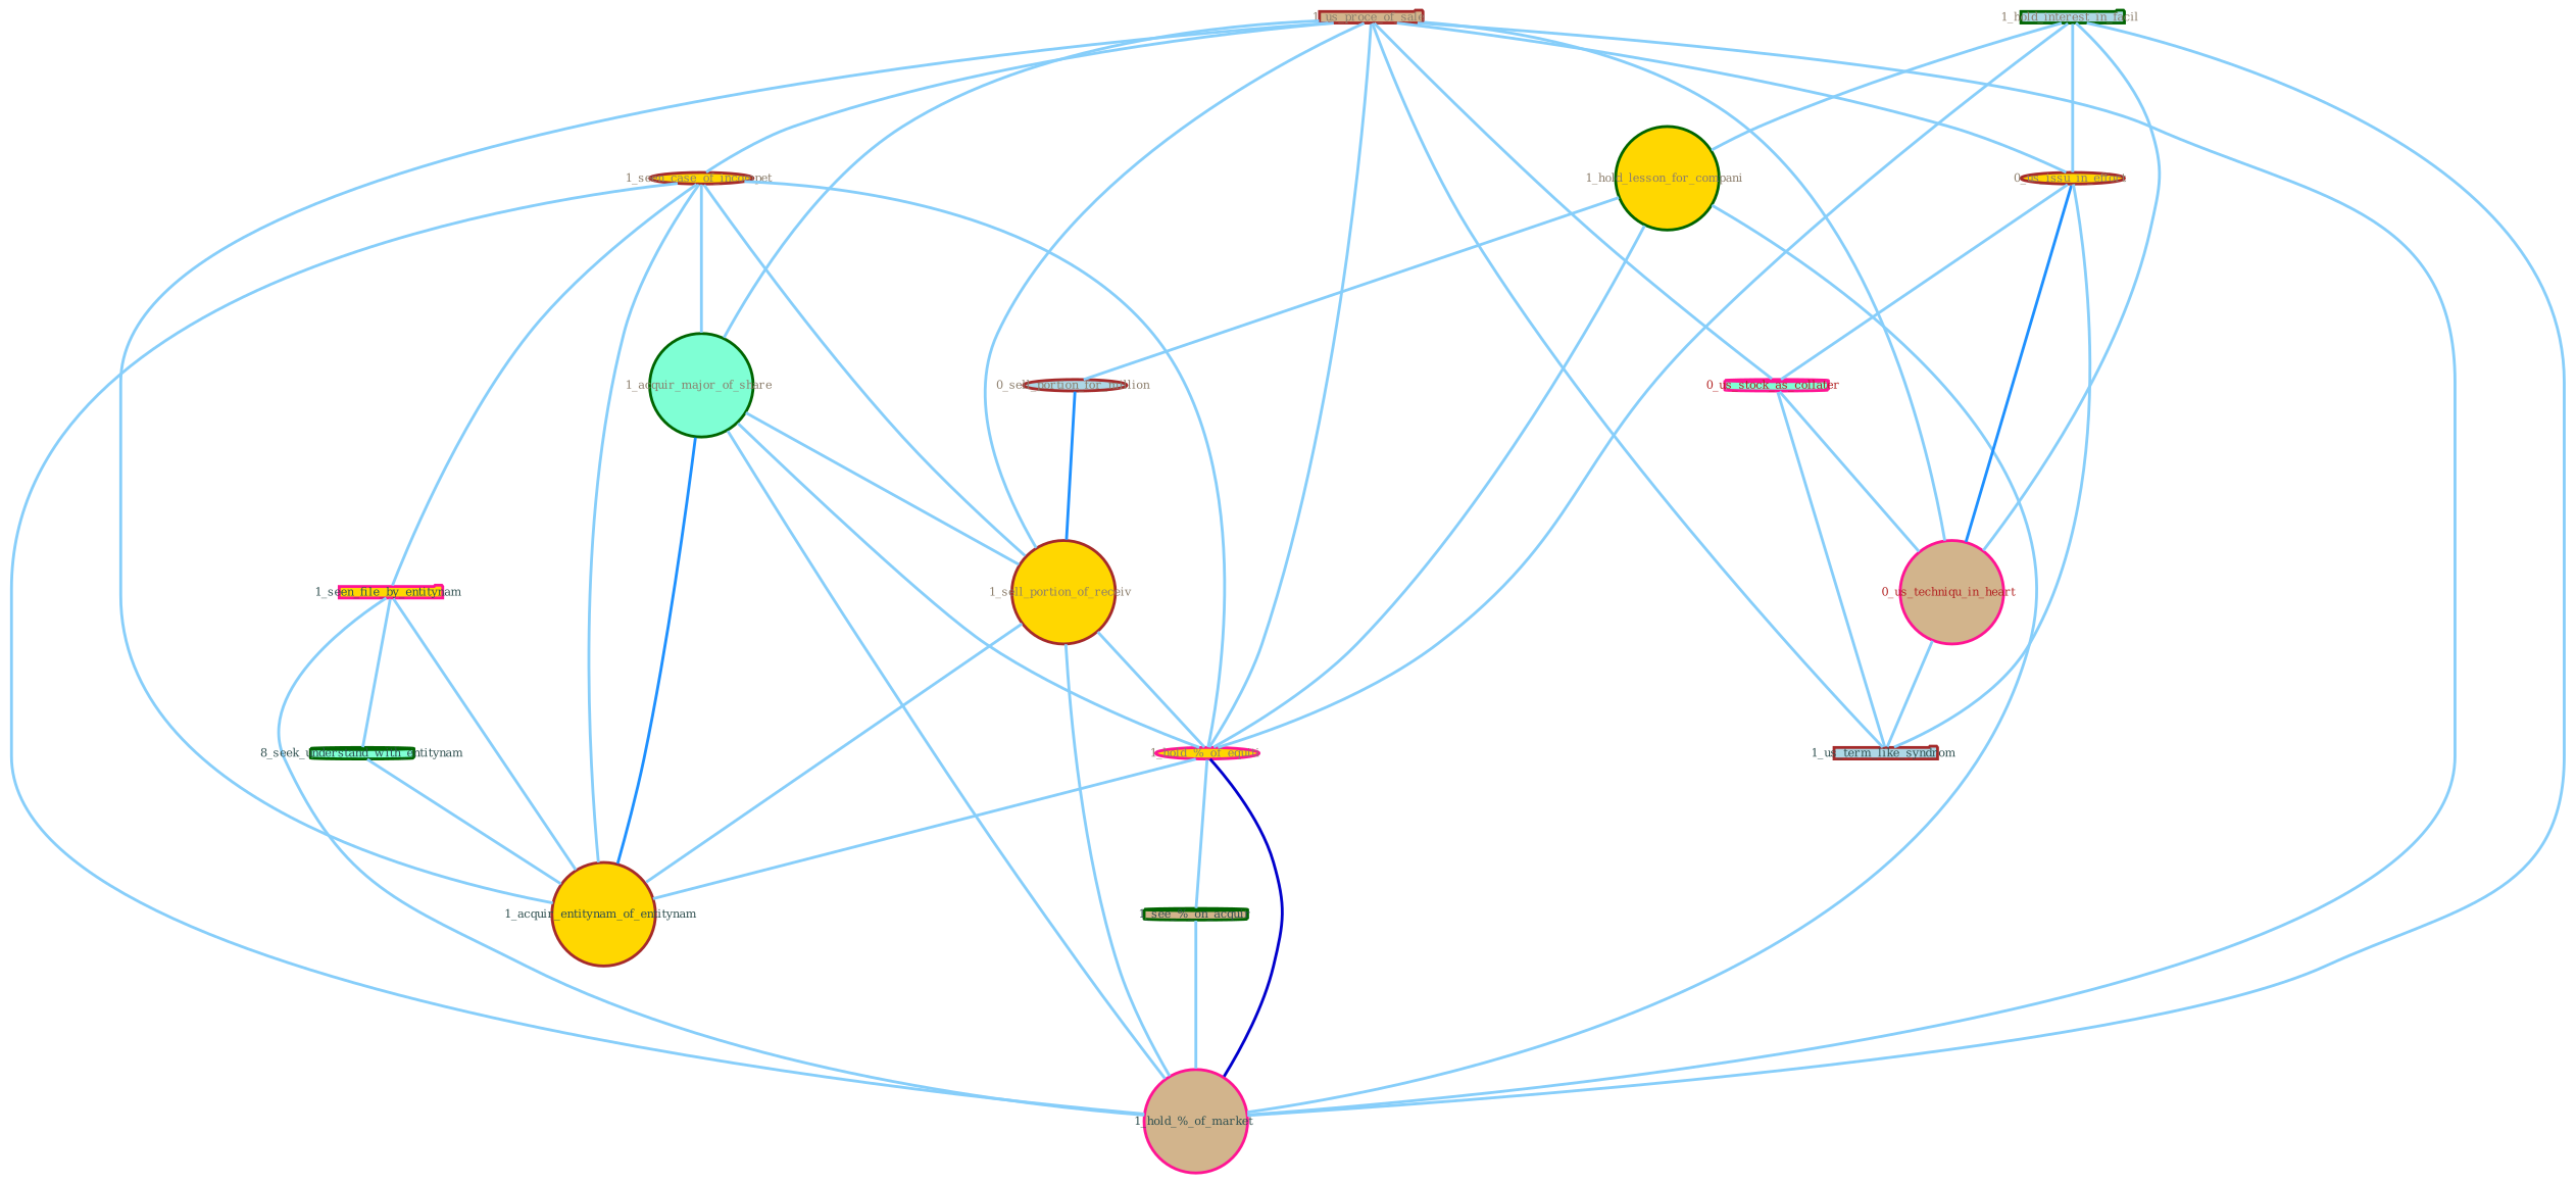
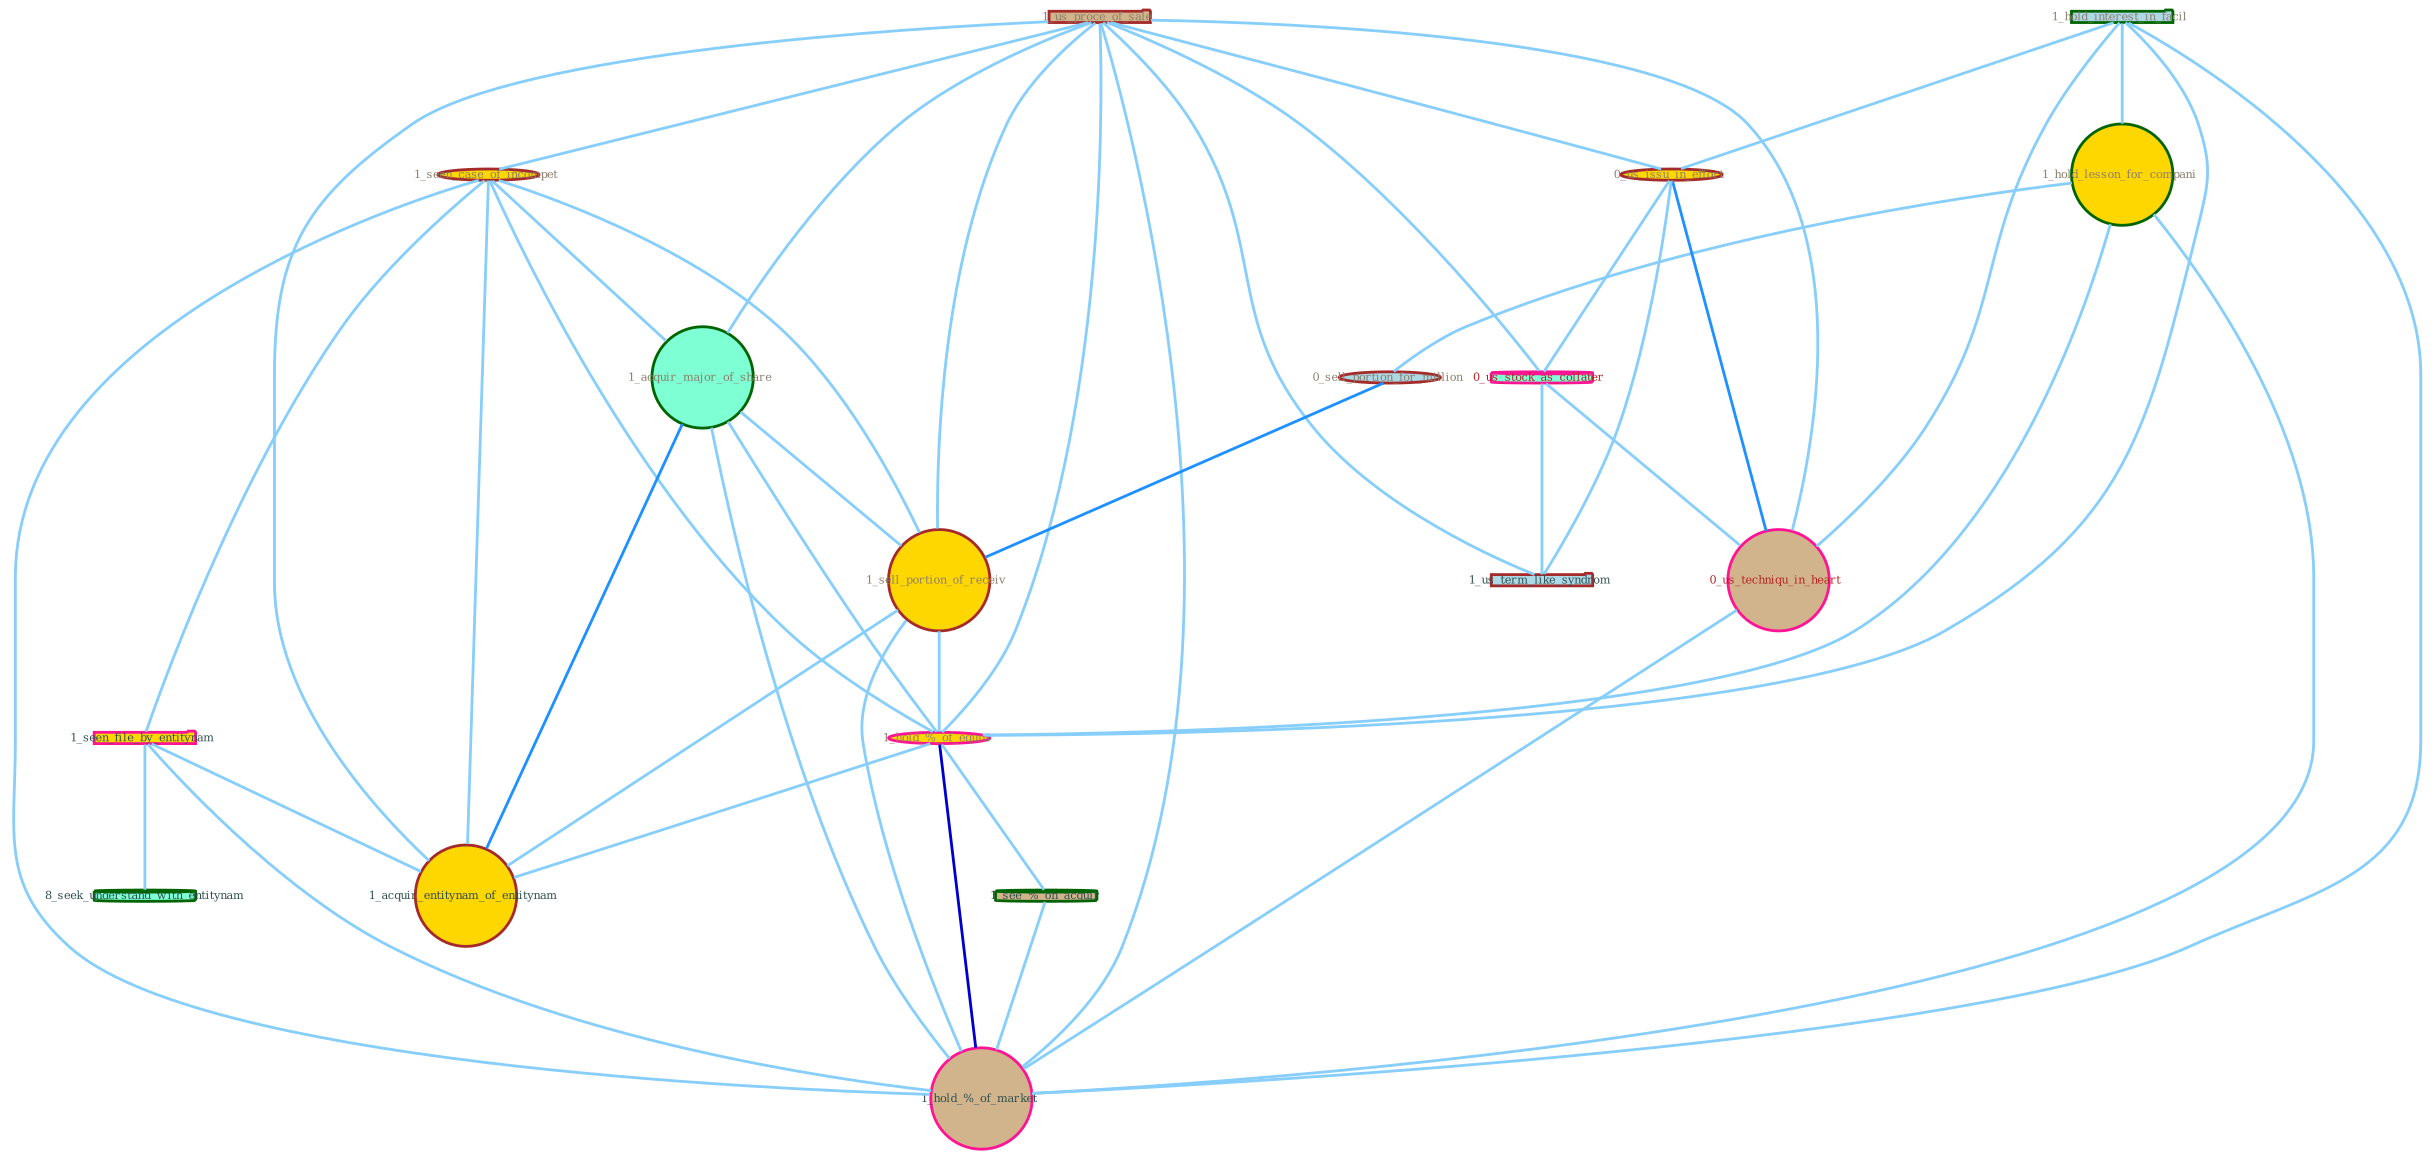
  graph {
    node [color=brown fillcolor=gold fixedsize=true fontcolor="#8b7d6b" fontsize=4 shape=circle style=filled]
    edge [color="#87cefa" w=1]
    "1_us_proce_of_sale " [fillcolor=tan height=.06 shape=folder width=.5]
    "1_seen_case_of_incompet " [height=.06 shape=ellipse width=.5]
    "1_acquir_major_of_share " [color=darkgreen fillcolor=aquamarine height=.06 width=.5]
    "1_hold_interest_in_facil " [color=darkgreen fillcolor=lightblue height=.06 shape=folder width=.5]
    "1_hold_lesson_for_compani " [color=darkgreen height=.06 width=.5]
    "0_us_issu_in_effort " [height=.06 shape=ellipse width=.5]
    "0_sell_portion_for_million " [fillcolor=lightblue height=.06 shape=ellipse width=.5]
    "1_sell_portion_of_receiv " [height=.06 width=.5]
    "1_hold_%_of_equiti " [color=deeppink height=.06 shape=ellipse width=.5]
    "0_us_stock_as_collater " [color=deeppink fillcolor=aquamarine fontcolor="#b22222" height=.06 shape=cylinder width=.5]
    "0_us_techniqu_in_heart " [color=deeppink fillcolor=tan fontcolor="#b22222" height=.06 width=.5]
    "1_acquir_entitynam_of_entitynam " [fontcolor="#2f4f4f" height=.06 width=.5]
    "1_us_term_like_syndrom " [fillcolor=lightblue fontcolor="#2f4f4f" height=.06 shape=folder width=.5]
    "1_hold_%_of_market " [color=deeppink fillcolor=tan fontcolor="#2f4f4f" height=.06 width=.5]
    "1_seen_file_by_entitynam " [color=deeppink fontcolor="#2f4f4f" height=.06 shape=folder width=.5]
    n16 [color=darkgreen fillcolor=tan fontcolor="#2f4f4f" height=.06 label="1_see_%_on_acquir" shape=cylinder width=.5]
    n17 [color=darkgreen fillcolor=aquamarine fontcolor="#2f4f4f" height=.06 label="8_seek_understand_with_entitynam" shape=cylinder width=.5]
    subgraph sub_1 {
      "1_us_proce_of_sale "
      "1_seen_case_of_incompet "
      "1_acquir_major_of_share "
      "1_hold_interest_in_facil "
      "1_hold_lesson_for_compani "
      "0_us_issu_in_effort "
      "0_sell_portion_for_million "
      "1_sell_portion_of_receiv "
      "1_hold_%_of_equiti "
    }
    subgraph sub_2 {
      "0_us_stock_as_collater "
      "0_us_techniqu_in_heart "
    }
    "1_us_proce_of_sale " -- "1_seen_case_of_incompet "
    "1_us_proce_of_sale " -- "1_acquir_major_of_share "
    "1_us_proce_of_sale " -- "0_us_issu_in_effort "
    "1_us_proce_of_sale " -- "1_sell_portion_of_receiv "
    "1_us_proce_of_sale " -- "1_hold_%_of_equiti "
    "1_us_proce_of_sale " -- "0_us_stock_as_collater "
    "1_us_proce_of_sale " -- "0_us_techniqu_in_heart "
    "1_us_proce_of_sale " -- "1_acquir_entitynam_of_entitynam "
    "1_us_proce_of_sale " -- "1_us_term_like_syndrom "
    "1_us_proce_of_sale " -- "1_hold_%_of_market "
    "1_seen_case_of_incompet " -- "1_acquir_major_of_share "
    "1_seen_case_of_incompet " -- "1_sell_portion_of_receiv "
    "1_seen_case_of_incompet " -- "1_hold_%_of_equiti "
    "1_seen_case_of_incompet " -- "1_acquir_entitynam_of_entitynam "
    "1_seen_case_of_incompet " -- "1_hold_%_of_market "
    "1_seen_case_of_incompet " -- "1_seen_file_by_entitynam "
    "1_acquir_major_of_share " -- "1_sell_portion_of_receiv "
    "1_acquir_major_of_share " -- "1_hold_%_of_equiti "
    "1_acquir_major_of_share " -- "1_acquir_entitynam_of_entitynam " [color="#1e90ff" w=2]
    "1_acquir_major_of_share " -- "1_hold_%_of_market "
    "1_hold_interest_in_facil " -- "1_hold_lesson_for_compani "
    "1_hold_interest_in_facil " -- "0_us_issu_in_effort "
    "1_hold_interest_in_facil " -- "1_hold_%_of_equiti "
    "1_hold_interest_in_facil " -- "0_us_techniqu_in_heart "
    "1_hold_interest_in_facil " -- "1_hold_%_of_market "
    "1_hold_lesson_for_compani " -- "0_sell_portion_for_million "
    "1_hold_lesson_for_compani " -- "1_hold_%_of_equiti "
    "1_hold_lesson_for_compani " -- "1_hold_%_of_market "
    "0_us_issu_in_effort " -- "0_us_stock_as_collater "
    "0_us_issu_in_effort " -- "0_us_techniqu_in_heart " [color="#1e90ff" w=2]
    "0_us_issu_in_effort " -- "1_us_term_like_syndrom "
    "0_sell_portion_for_million " -- "1_sell_portion_of_receiv " [color="#1e90ff" w=2]
    "1_sell_portion_of_receiv " -- "1_hold_%_of_equiti "
    "1_sell_portion_of_receiv " -- "1_acquir_entitynam_of_entitynam "
    "1_sell_portion_of_receiv " -- "1_hold_%_of_market "
    "1_hold_%_of_equiti " -- "1_acquir_entitynam_of_entitynam "
    "1_hold_%_of_equiti " -- "1_hold_%_of_market " [color="#0000cd" w=3]
    "1_hold_%_of_equiti " -- n16
    "0_us_stock_as_collater " -- "0_us_techniqu_in_heart "
    "0_us_stock_as_collater " -- "1_us_term_like_syndrom "
-   "0_us_techniqu_in_heart " -- "1_us_term_like_syndrom "
+   "0_us_techniqu_in_heart " -- "1_hold_%_of_market "
    "1_seen_file_by_entitynam " -- "1_acquir_entitynam_of_entitynam "
    "1_seen_file_by_entitynam " -- "1_hold_%_of_market "
    "1_seen_file_by_entitynam " -- n17
    n16 -- "1_hold_%_of_market "
-   n17 -- "1_acquir_entitynam_of_entitynam "
  }
